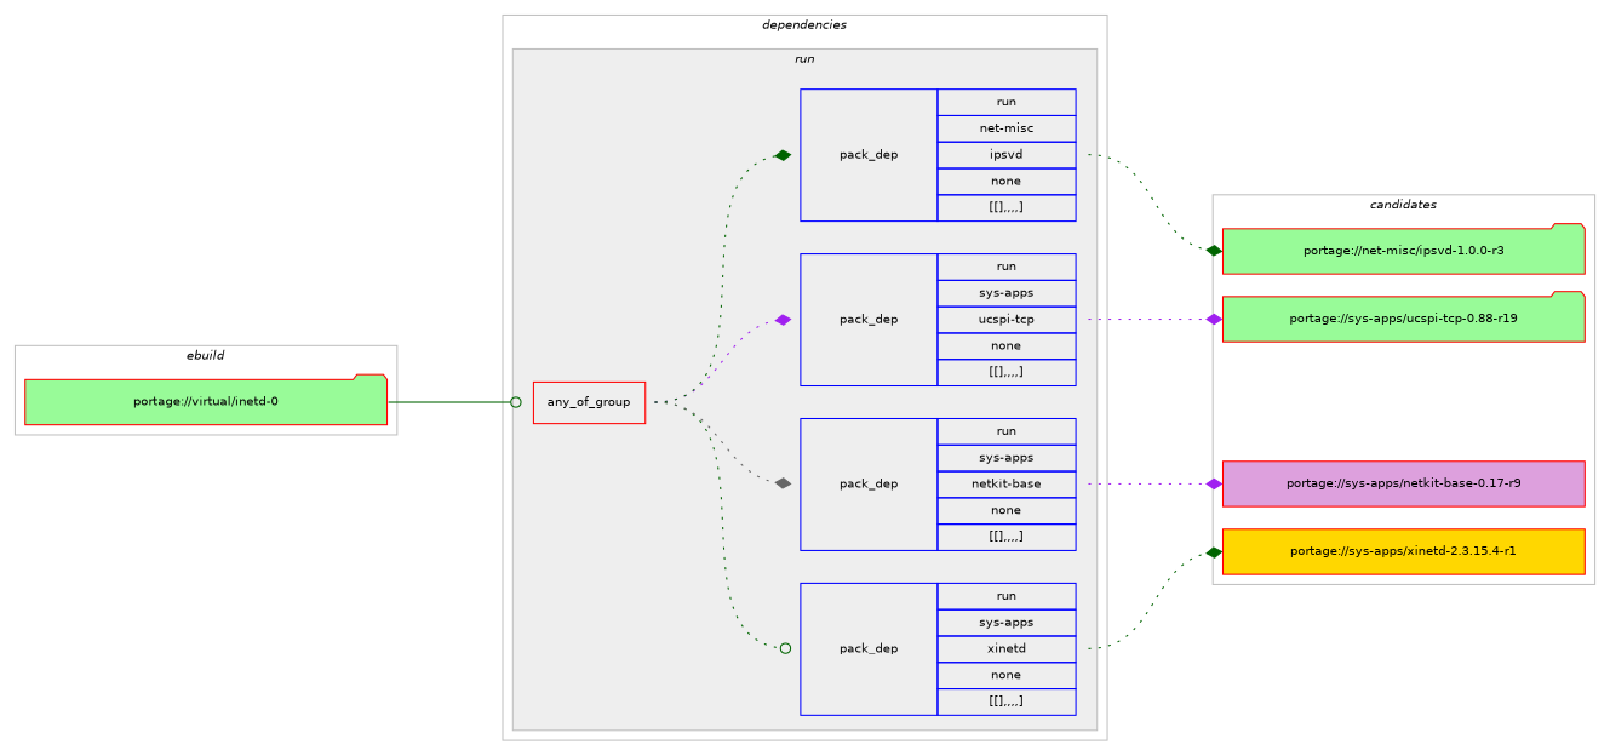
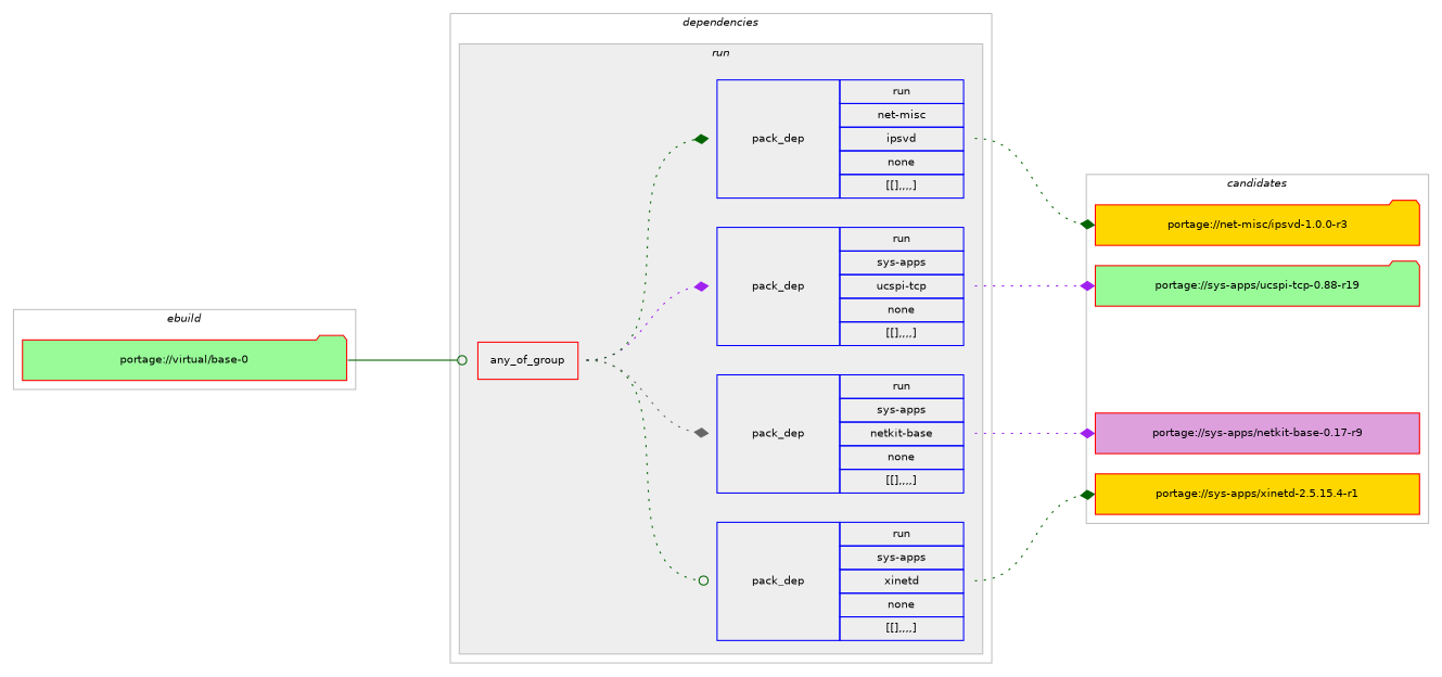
  digraph {
    compound=true
    concentrate=true
    fontname=Helvetica
    fontsize=10
    newrank=true
    rankdir=LR
    ranksep=1.5
    node [color=red fontname=Helvetica fontsize=10 shape=none]
    edge [arrowhead=diamond color=darkgreen headport=w style=dotted tailport=e weight=20]
-   n1 [fillcolor=palegreen label="portage://virtual/inetd-0" shape=folder style=filled width=4]
+   n1 [fillcolor=palegreen label="portage://virtual/base-0" shape=folder style=filled width=4]
    n2 [color=blue label=<<TABLE BORDER="0" CELLBORDER="1" CELLSPACING="0" CELLPADDING="4" WIDTH="220"><TR><TD ROWSPAN="6" CELLPADDING="30">pack_dep</TD></TR><TR><TD WIDTH="110">run</TD></TR><TR><TD>sys-apps</TD></TR><TR><TD>xinetd</TD></TR><TR><TD>none</TD></TR><TR><TD>[[],,,,]</TD></TR></TABLE>>]
    n3 [color=blue label=<<TABLE BORDER="0" CELLBORDER="1" CELLSPACING="0" CELLPADDING="4" WIDTH="220"><TR><TD ROWSPAN="6" CELLPADDING="30">pack_dep</TD></TR><TR><TD WIDTH="110">run</TD></TR><TR><TD>sys-apps</TD></TR><TR><TD>netkit-base</TD></TR><TR><TD>none</TD></TR><TR><TD>[[],,,,]</TD></TR></TABLE>>]
    n4 [color=blue label=<<TABLE BORDER="0" CELLBORDER="1" CELLSPACING="0" CELLPADDING="4" WIDTH="220"><TR><TD ROWSPAN="6" CELLPADDING="30">pack_dep</TD></TR><TR><TD WIDTH="110">run</TD></TR><TR><TD>sys-apps</TD></TR><TR><TD>ucspi-tcp</TD></TR><TR><TD>none</TD></TR><TR><TD>[[],,,,]</TD></TR></TABLE>>]
    n5 [color=blue label=<<TABLE BORDER="0" CELLBORDER="1" CELLSPACING="0" CELLPADDING="4" WIDTH="220"><TR><TD ROWSPAN="6" CELLPADDING="30">pack_dep</TD></TR><TR><TD WIDTH="110">run</TD></TR><TR><TD>net-misc</TD></TR><TR><TD>ipsvd</TD></TR><TR><TD>none</TD></TR><TR><TD>[[],,,,]</TD></TR></TABLE>>]
    n6 [label=<<TABLE BORDER="0" CELLBORDER="1" CELLSPACING="0" CELLPADDING="4"><TR><TD CELLPADDING="10">any_of_group</TD></TR></TABLE>>]
-   n7 [fillcolor=gold label="portage://sys-apps/xinetd-2.3.15.4-r1" shape=box style=filled width=4]
+   n7 [fillcolor=gold label="portage://sys-apps/xinetd-2.5.15.4-r1" shape=box style=filled width=4]
    n8 [fillcolor=plum label="portage://sys-apps/netkit-base-0.17-r9" shape=box style=filled width=4]
    n9 [fillcolor=palegreen label="portage://sys-apps/ucspi-tcp-0.88-r19" shape=folder style=filled width=4]
-   n10 [fillcolor=palegreen label="portage://net-misc/ipsvd-1.0.0-r3" shape=folder style=filled width=4]
+   n10 [fillcolor=gold label="portage://net-misc/ipsvd-1.0.0-r3" shape=folder style=filled width=4]
    subgraph cluster_1 {
      color=gray
      label=<<i>ebuild</i>>
      n1
    }
    subgraph cluster_2 {
      color=gray
      label=<<i>dependencies</i>>
      subgraph cluster_3 {
        color=gray
        fillcolor="#eeeeee"
        label=<<i>compile</i>>
        style=filled
      }
      subgraph cluster_4 {
        color=gray
        fillcolor="#eeeeee"
        label=<<i>compile and run</i>>
        style=filled
      }
      subgraph cluster_5 {
        color=gray
        fillcolor="#eeeeee"
        label=<<i>run</i>>
        style=filled
        subgraph sub_6 {
          color=gray
          fillcolor="#eeeeee"
          label=<<i>run</i>>
          style=filled
          n6
          subgraph sub_7 {
            color=gray
            fillcolor="#eeeeee"
            label=<<i>run</i>>
            style=filled
            n2
          }
          subgraph sub_8 {
            color=gray
            fillcolor="#eeeeee"
            label=<<i>run</i>>
            style=filled
            n3
          }
          subgraph sub_9 {
            color=gray
            fillcolor="#eeeeee"
            label=<<i>run</i>>
            style=filled
            n4
          }
          subgraph sub_10 {
            color=gray
            fillcolor="#eeeeee"
            label=<<i>run</i>>
            style=filled
            n5
          }
        }
      }
    }
    subgraph cluster_11 {
      color=gray
      label=<<i>candidates</i>>
      rank=same
      subgraph sub_12 {
        color=black
        label=<<i>candidates</i>>
        nodesep=1
        rank=same
        n7
      }
      subgraph sub_13 {
        color=black
        label=<<i>candidates</i>>
        nodesep=1
        rank=same
        n8
      }
      subgraph sub_14 {
        color=black
        label=<<i>candidates</i>>
        nodesep=1
        rank=same
        n9
      }
      subgraph sub_15 {
        color=black
        label=<<i>candidates</i>>
        nodesep=1
        rank=same
        n10
      }
    }
    n1 -> n6 [arrowhead=odot style=solid]
    n2 -> n7 [weight=100]
    n3 -> n8 [color=purple weight=100]
    n4 -> n9 [color=purple weight=100]
    n5 -> n10 [weight=100]
    n6 -> n2 [arrowhead=odot]
    n6 -> n3 [color=gray40]
    n6 -> n4 [color=purple]
    n6 -> n5
  }
